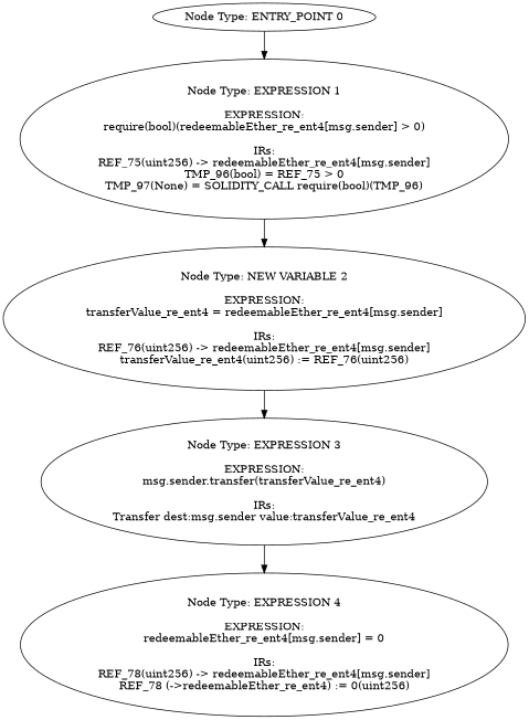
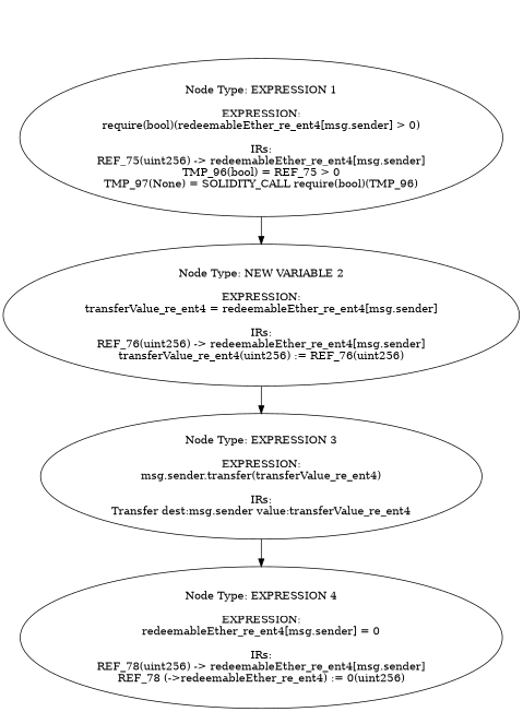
  digraph {
-   n1 [label="Node Type: ENTRY_POINT 0\n"]
    n2 [label="Node Type: EXPRESSION 1\n\nEXPRESSION:\nrequire(bool)(redeemableEther_re_ent4[msg.sender] > 0)\n\nIRs:\nREF_75(uint256) -> redeemableEther_re_ent4[msg.sender]\nTMP_96(bool) = REF_75 > 0\nTMP_97(None) = SOLIDITY_CALL require(bool)(TMP_96)"]
    n3 [label="Node Type: NEW VARIABLE 2\n\nEXPRESSION:\ntransferValue_re_ent4 = redeemableEther_re_ent4[msg.sender]\n\nIRs:\nREF_76(uint256) -> redeemableEther_re_ent4[msg.sender]\ntransferValue_re_ent4(uint256) := REF_76(uint256)"]
    n4 [label="Node Type: EXPRESSION 3\n\nEXPRESSION:\nmsg.sender.transfer(transferValue_re_ent4)\n\nIRs:\nTransfer dest:msg.sender value:transferValue_re_ent4"]
    n5 [label="Node Type: EXPRESSION 4\n\nEXPRESSION:\nredeemableEther_re_ent4[msg.sender] = 0\n\nIRs:\nREF_78(uint256) -> redeemableEther_re_ent4[msg.sender]\nREF_78 (->redeemableEther_re_ent4) := 0(uint256)"]
-   n1 -> n2
    n2 -> n3
    n3 -> n4
    n4 -> n5
  }
